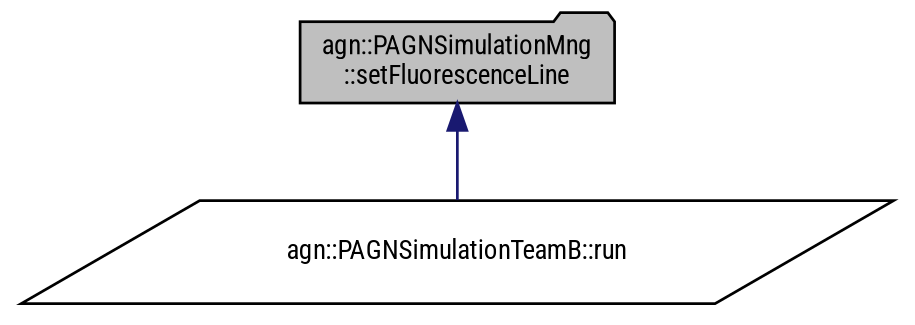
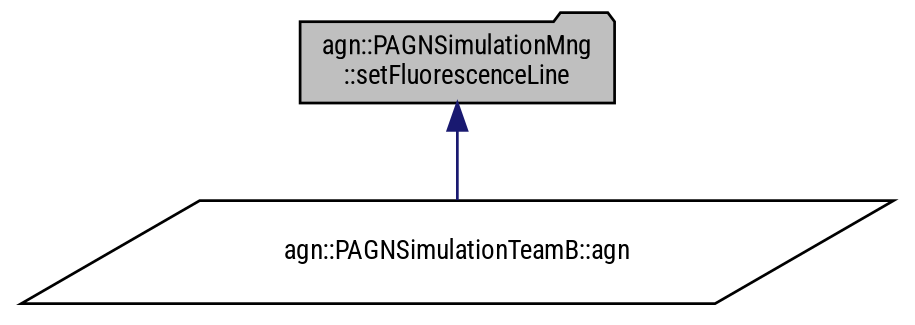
  digraph {
    rankdir=TB
    fontname="Roboto Condensed"
    node [color=black fontname="Roboto Condensed" fontsize=10 style=filled]
    n1 [fillcolor=grey75 fontcolor=black height=0.2 label="agn::PAGNSimulationMng\l::setFluorescenceLine" shape=folder width=0.4]
-   n2 [fillcolor=white height=0.2 label="agn::PAGNSimulationTeamB::run" shape=parallelogram width=0.4]
+   n2 [fillcolor=white height=0.2 label="agn::PAGNSimulationTeamB::agn" shape=parallelogram width=0.4]
    n1 -> n2 [color=midnightblue dir=back fontname="Roboto Condensed" fontsize=10 labelfontname=Helvetica labelfontsize=10 style=solid]
  }
